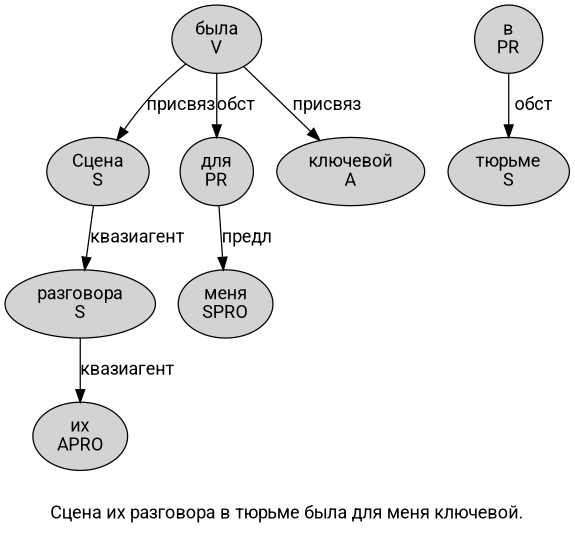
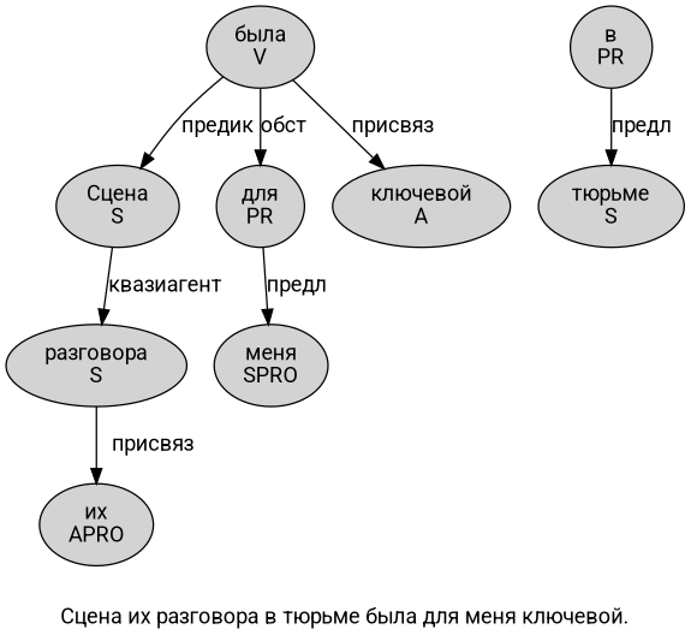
  digraph {
    fontname=Roboto
    label="Сцена их разговора в тюрьме была для меня ключевой."
    node [fillcolor=lightgray fontname=Roboto penwidth=1 shape=ellipse style=filled]
    edge [fontname=Roboto]
    n1 [label="Сцена\nS"]
    n2 [label="разговора\nS"]
    n3 [label="их\nAPRO"]
    n4 [label="в\nPR"]
    n5 [label="тюрьме\nS"]
    n6 [label="была\nV"]
    n7 [label="для\nPR"]
    n8 [label="ключевой\nA"]
    n9 [label="меня\nSPRO"]
    n1 -> n2 [label="квазиагент"]
-   n2 -> n3 [label="квазиагент"]
-   n4 -> n5 [label="обст"]
-   n6 -> n1 [label="присвяз"]
+   n2 -> n3 [label="присвяз"]
+   n4 -> n5 [label="предл"]
+   n6 -> n1 [label="предик"]
    n6 -> n7 [label="обст"]
    n6 -> n8 [label="присвяз"]
    n7 -> n9 [label="предл"]
  }
